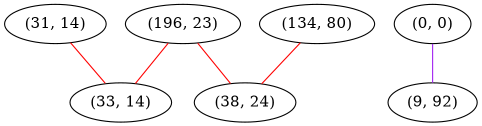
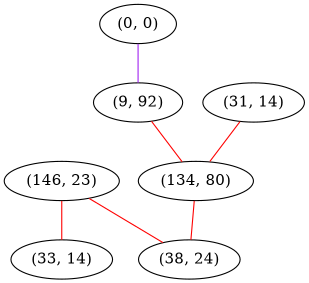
  graph {
    edge [color=red weight=1]
-   "(146, 23)" [label="(196, 23)"]
+   "(146, 23)"
    "(33, 14)"
    "(38, 24)"
    "(0, 0)"
    "(9, 92)"
    "(31, 14)"
    n7 [label="(134, 80)"]
    "(146, 23)" -- "(33, 14)"
    "(146, 23)" -- "(38, 24)"
    "(0, 0)" -- "(9, 92)" [color=purple weight=4]
-   "(31, 14)" -- "(33, 14)"
+   "(9, 92)" -- n7
+   "(31, 14)" -- n7
    n7 -- "(38, 24)"
  }
